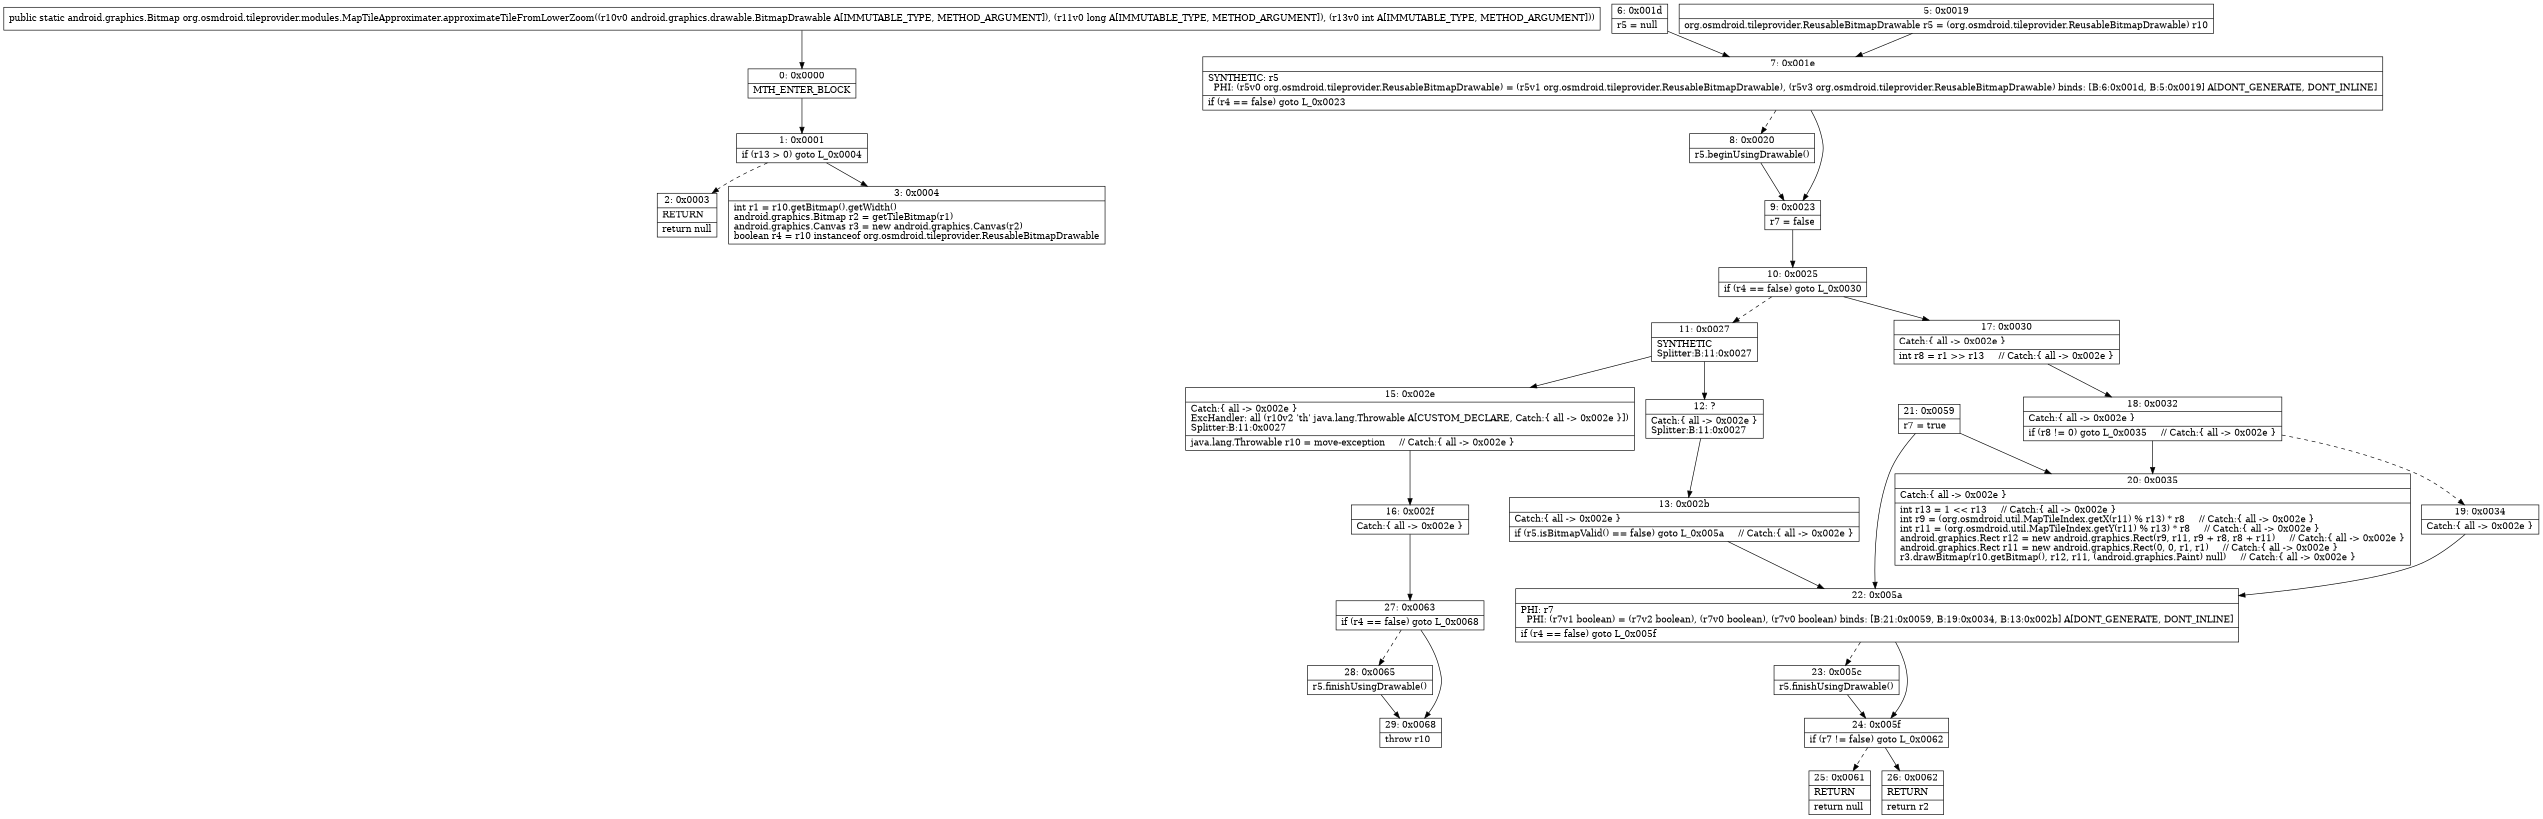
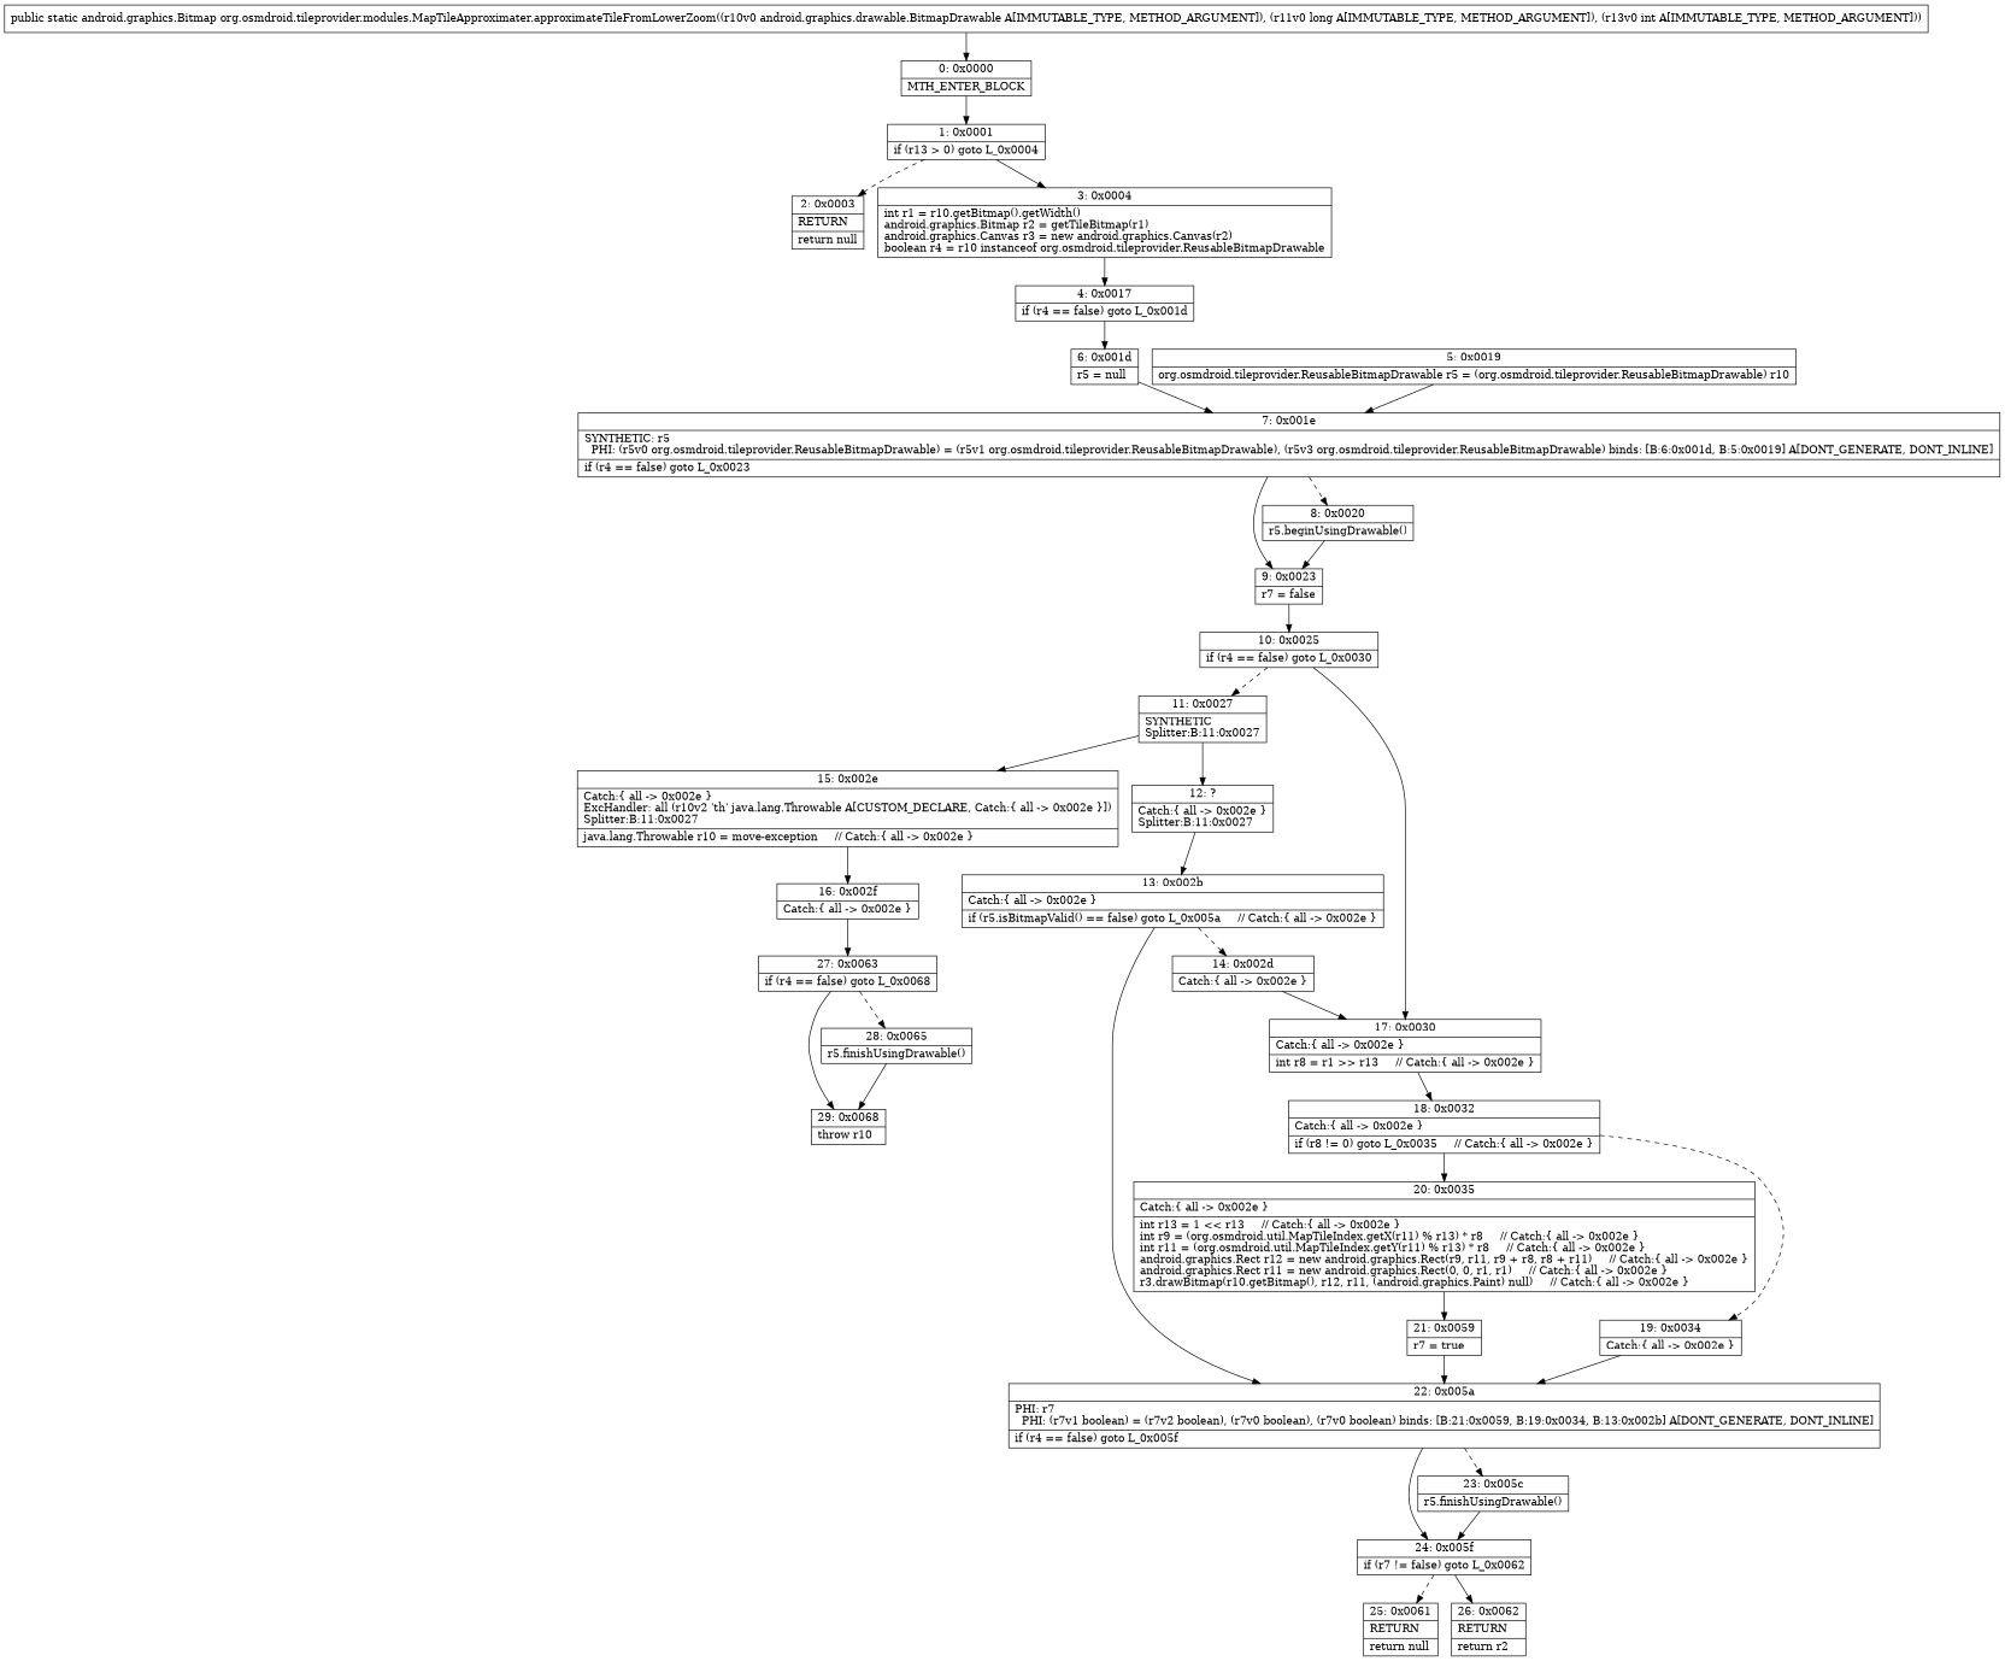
  digraph {
    node [shape=record]
    n1 [label="{0\:\ 0x0000|MTH_ENTER_BLOCK\l}"]
    n2 [label="{1\:\ 0x0001|if (r13 \> 0) goto L_0x0004\l}"]
    n3 [label="{2\:\ 0x0003|RETURN\l|return null\l}"]
    n4 [label="{3\:\ 0x0004|int r1 = r10.getBitmap().getWidth()\landroid.graphics.Bitmap r2 = getTileBitmap(r1)\landroid.graphics.Canvas r3 = new android.graphics.Canvas(r2)\lboolean r4 = r10 instanceof org.osmdroid.tileprovider.ReusableBitmapDrawable\l}"]
+   n5 [label="{4\:\ 0x0017|if (r4 == false) goto L_0x001d\l}"]
    n6 [label="{6\:\ 0x001d|r5 = null\l}"]
    n7 [label="{5\:\ 0x0019|org.osmdroid.tileprovider.ReusableBitmapDrawable r5 = (org.osmdroid.tileprovider.ReusableBitmapDrawable) r10\l}"]
    n8 [label="{7\:\ 0x001e|SYNTHETIC: r5 \l  PHI: (r5v0 org.osmdroid.tileprovider.ReusableBitmapDrawable) = (r5v1 org.osmdroid.tileprovider.ReusableBitmapDrawable), (r5v3 org.osmdroid.tileprovider.ReusableBitmapDrawable) binds: [B:6:0x001d, B:5:0x0019] A[DONT_GENERATE, DONT_INLINE]\l|if (r4 == false) goto L_0x0023\l}"]
    n9 [label="{8\:\ 0x0020|r5.beginUsingDrawable()\l}"]
    n10 [label="{9\:\ 0x0023|r7 = false\l}"]
    n11 [label="{10\:\ 0x0025|if (r4 == false) goto L_0x0030\l}"]
    n12 [label="{11\:\ 0x0027|SYNTHETIC\lSplitter:B:11:0x0027\l}"]
    n13 [label="{17\:\ 0x0030|Catch:\{ all \-\> 0x002e \}\l|int r8 = r1 \>\> r13     \/\/ Catch:\{ all \-\> 0x002e \}\l}"]
    n14 [label="{12\:\ ?|Catch:\{ all \-\> 0x002e \}\lSplitter:B:11:0x0027\l}"]
    n15 [label="{15\:\ 0x002e|Catch:\{ all \-\> 0x002e \}\lExcHandler: all (r10v2 'th' java.lang.Throwable A[CUSTOM_DECLARE, Catch:\{ all \-\> 0x002e \}])\lSplitter:B:11:0x0027\l|java.lang.Throwable r10 = move\-exception     \/\/ Catch:\{ all \-\> 0x002e \}\l}"]
    n16 [label="{18\:\ 0x0032|Catch:\{ all \-\> 0x002e \}\l|if (r8 != 0) goto L_0x0035     \/\/ Catch:\{ all \-\> 0x002e \}\l}"]
    n17 [label="{13\:\ 0x002b|Catch:\{ all \-\> 0x002e \}\l|if (r5.isBitmapValid() == false) goto L_0x005a     \/\/ Catch:\{ all \-\> 0x002e \}\l}"]
    n18 [label="{16\:\ 0x002f|Catch:\{ all \-\> 0x002e \}\l}"]
+   n19 [label="{14\:\ 0x002d|Catch:\{ all \-\> 0x002e \}\l}"]
    n20 [label="{22\:\ 0x005a|PHI: r7 \l  PHI: (r7v1 boolean) = (r7v2 boolean), (r7v0 boolean), (r7v0 boolean) binds: [B:21:0x0059, B:19:0x0034, B:13:0x002b] A[DONT_GENERATE, DONT_INLINE]\l|if (r4 == false) goto L_0x005f\l}"]
    n21 [label="{23\:\ 0x005c|r5.finishUsingDrawable()\l}"]
    n22 [label="{24\:\ 0x005f|if (r7 != false) goto L_0x0062\l}"]
    n23 [label="{27\:\ 0x0063|if (r4 == false) goto L_0x0068\l}"]
    n24 [label="{28\:\ 0x0065|r5.finishUsingDrawable()\l}"]
    n25 [label="{29\:\ 0x0068|throw r10\l}"]
    n26 [label="{19\:\ 0x0034|Catch:\{ all \-\> 0x002e \}\l}"]
    n27 [label="{20\:\ 0x0035|Catch:\{ all \-\> 0x002e \}\l|int r13 = 1 \<\< r13     \/\/ Catch:\{ all \-\> 0x002e \}\lint r9 = (org.osmdroid.util.MapTileIndex.getX(r11) % r13) * r8     \/\/ Catch:\{ all \-\> 0x002e \}\lint r11 = (org.osmdroid.util.MapTileIndex.getY(r11) % r13) * r8     \/\/ Catch:\{ all \-\> 0x002e \}\landroid.graphics.Rect r12 = new android.graphics.Rect(r9, r11, r9 + r8, r8 + r11)     \/\/ Catch:\{ all \-\> 0x002e \}\landroid.graphics.Rect r11 = new android.graphics.Rect(0, 0, r1, r1)     \/\/ Catch:\{ all \-\> 0x002e \}\lr3.drawBitmap(r10.getBitmap(), r12, r11, (android.graphics.Paint) null)     \/\/ Catch:\{ all \-\> 0x002e \}\l}"]
    n28 [label="{21\:\ 0x0059|r7 = true\l}"]
    n29 [label="{25\:\ 0x0061|RETURN\l|return null\l}"]
    n30 [label="{26\:\ 0x0062|RETURN\l|return r2\l}"]
    n31 [label="{public static android.graphics.Bitmap org.osmdroid.tileprovider.modules.MapTileApproximater.approximateTileFromLowerZoom((r10v0 android.graphics.drawable.BitmapDrawable A[IMMUTABLE_TYPE, METHOD_ARGUMENT]), (r11v0 long A[IMMUTABLE_TYPE, METHOD_ARGUMENT]), (r13v0 int A[IMMUTABLE_TYPE, METHOD_ARGUMENT])) }"]
    n1 -> n2
    n2 -> n3 [style=dashed]
    n2 -> n4
+   n4 -> n5
+   n5 -> n6
    n6 -> n8
    n7 -> n8
    n8 -> n9 [style=dashed]
    n8 -> n10
    n9 -> n10
    n10 -> n11
    n11 -> n12 [style=dashed]
    n11 -> n13
    n12 -> n14
    n12 -> n15
    n13 -> n16
    n14 -> n17
    n15 -> n18
    n16 -> n26 [style=dashed]
    n16 -> n27
+   n17 -> n19 [style=dashed]
    n17 -> n20
    n18 -> n23
+   n19 -> n13
    n20 -> n21 [style=dashed]
    n20 -> n22
    n21 -> n22
    n22 -> n29 [style=dashed]
    n22 -> n30
    n23 -> n24 [style=dashed]
    n23 -> n25
    n24 -> n25
    n26 -> n20
-   n28 -> n27
+   n27 -> n28
    n28 -> n20
    n31 -> n1
  }
